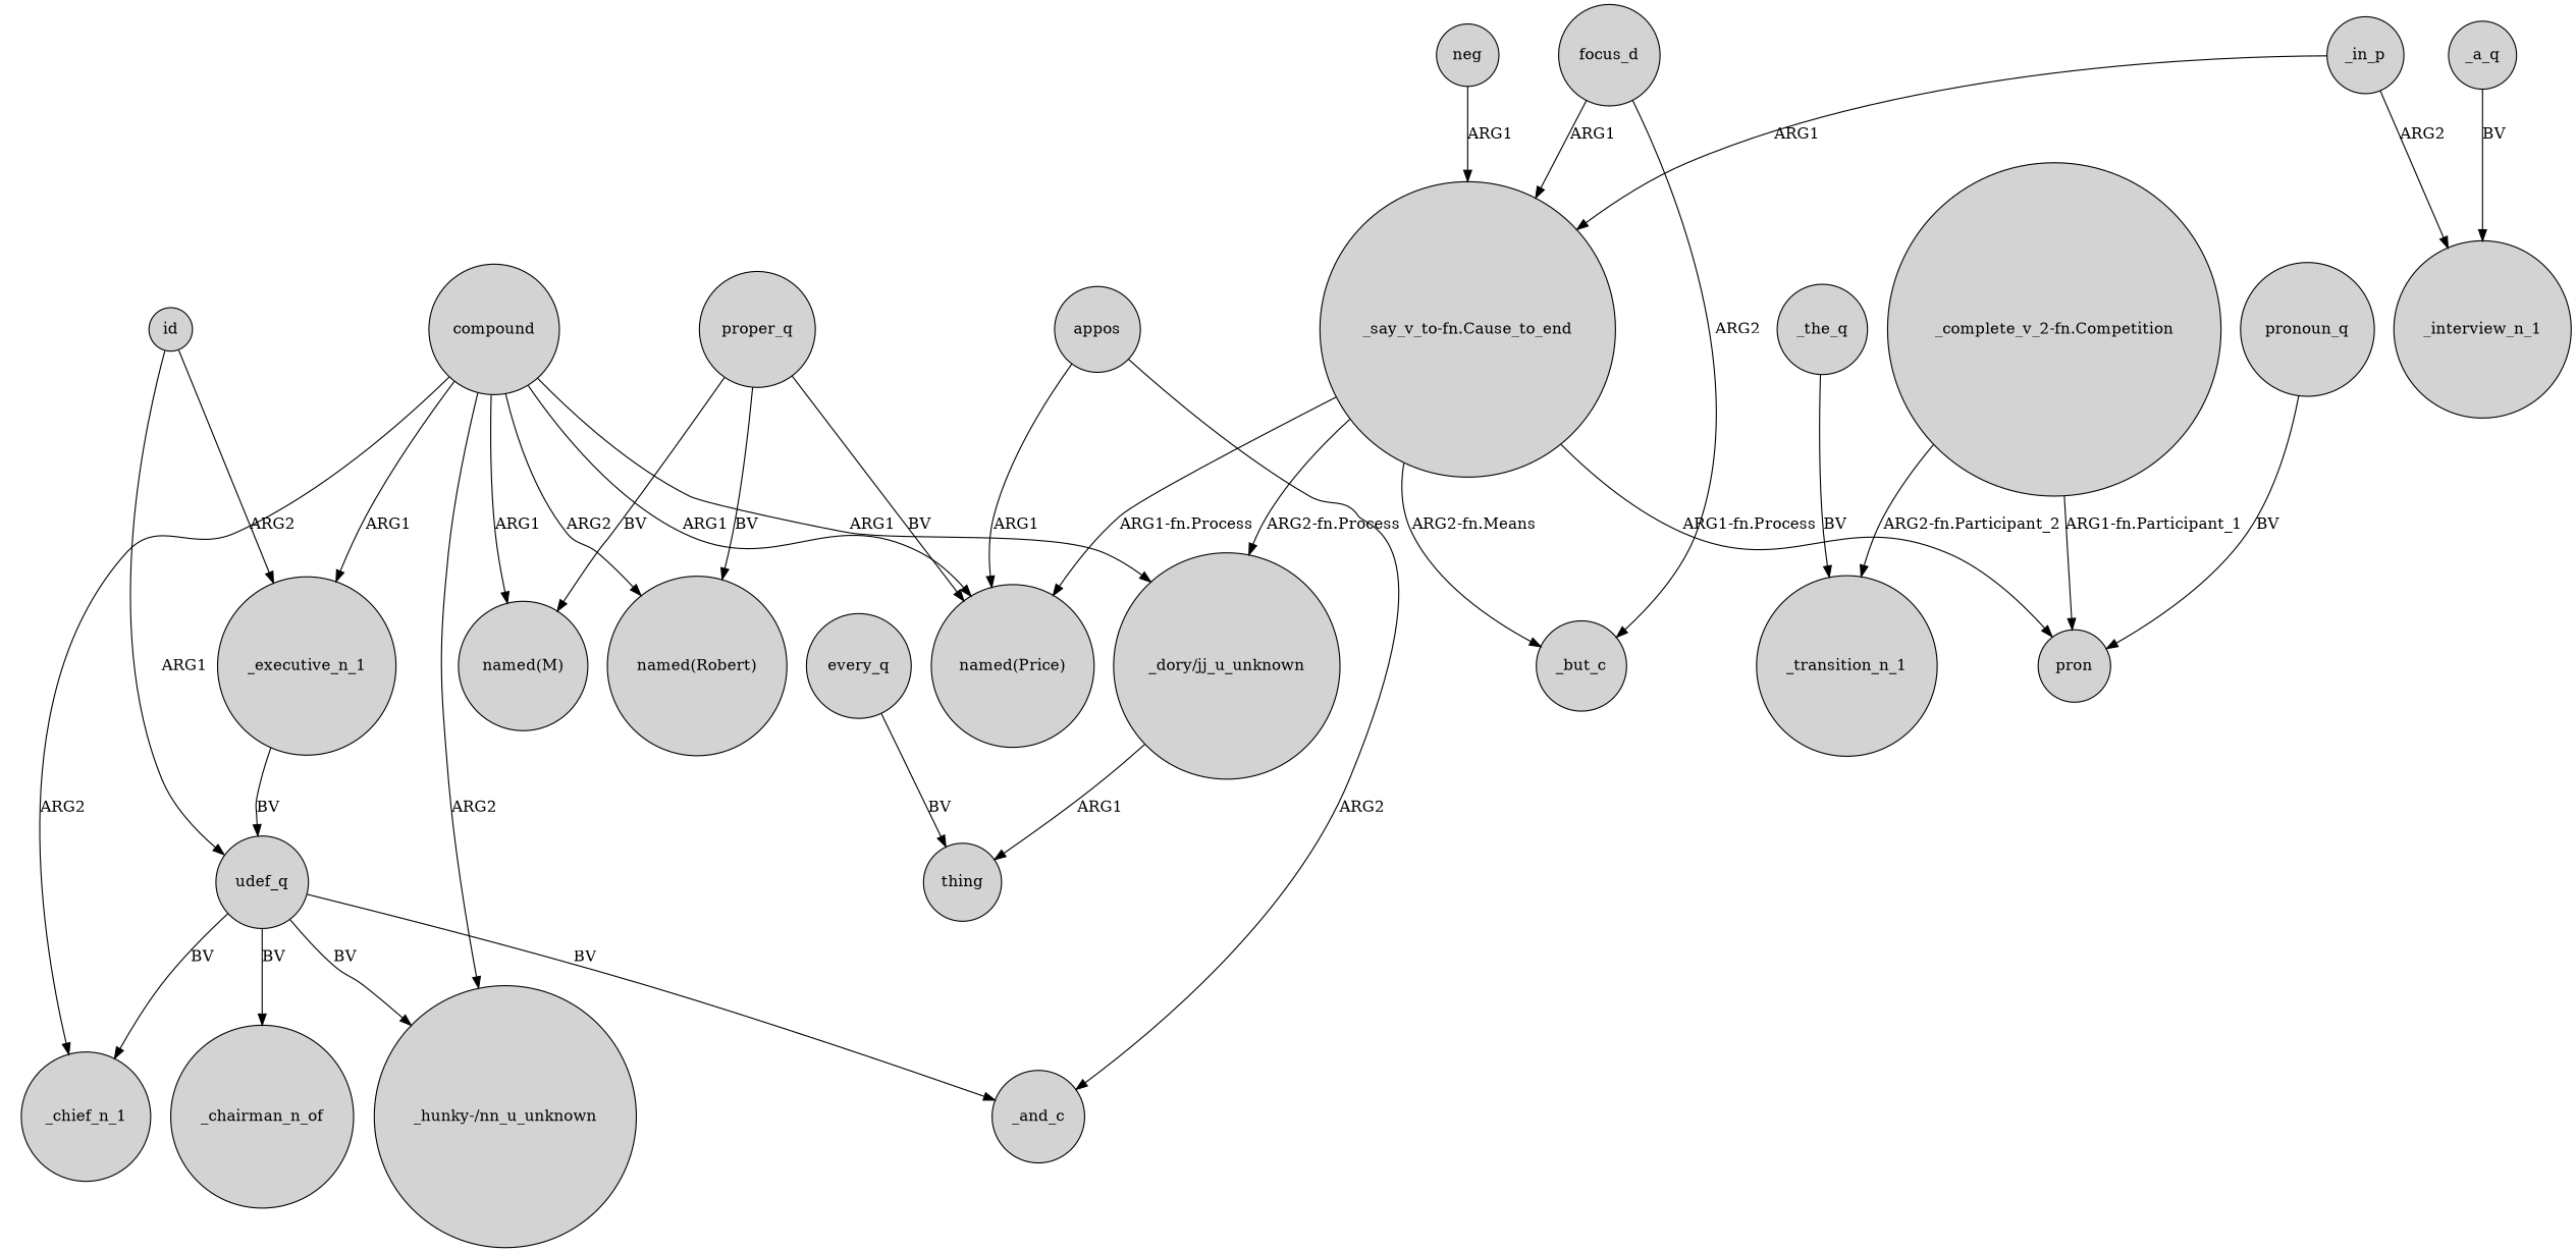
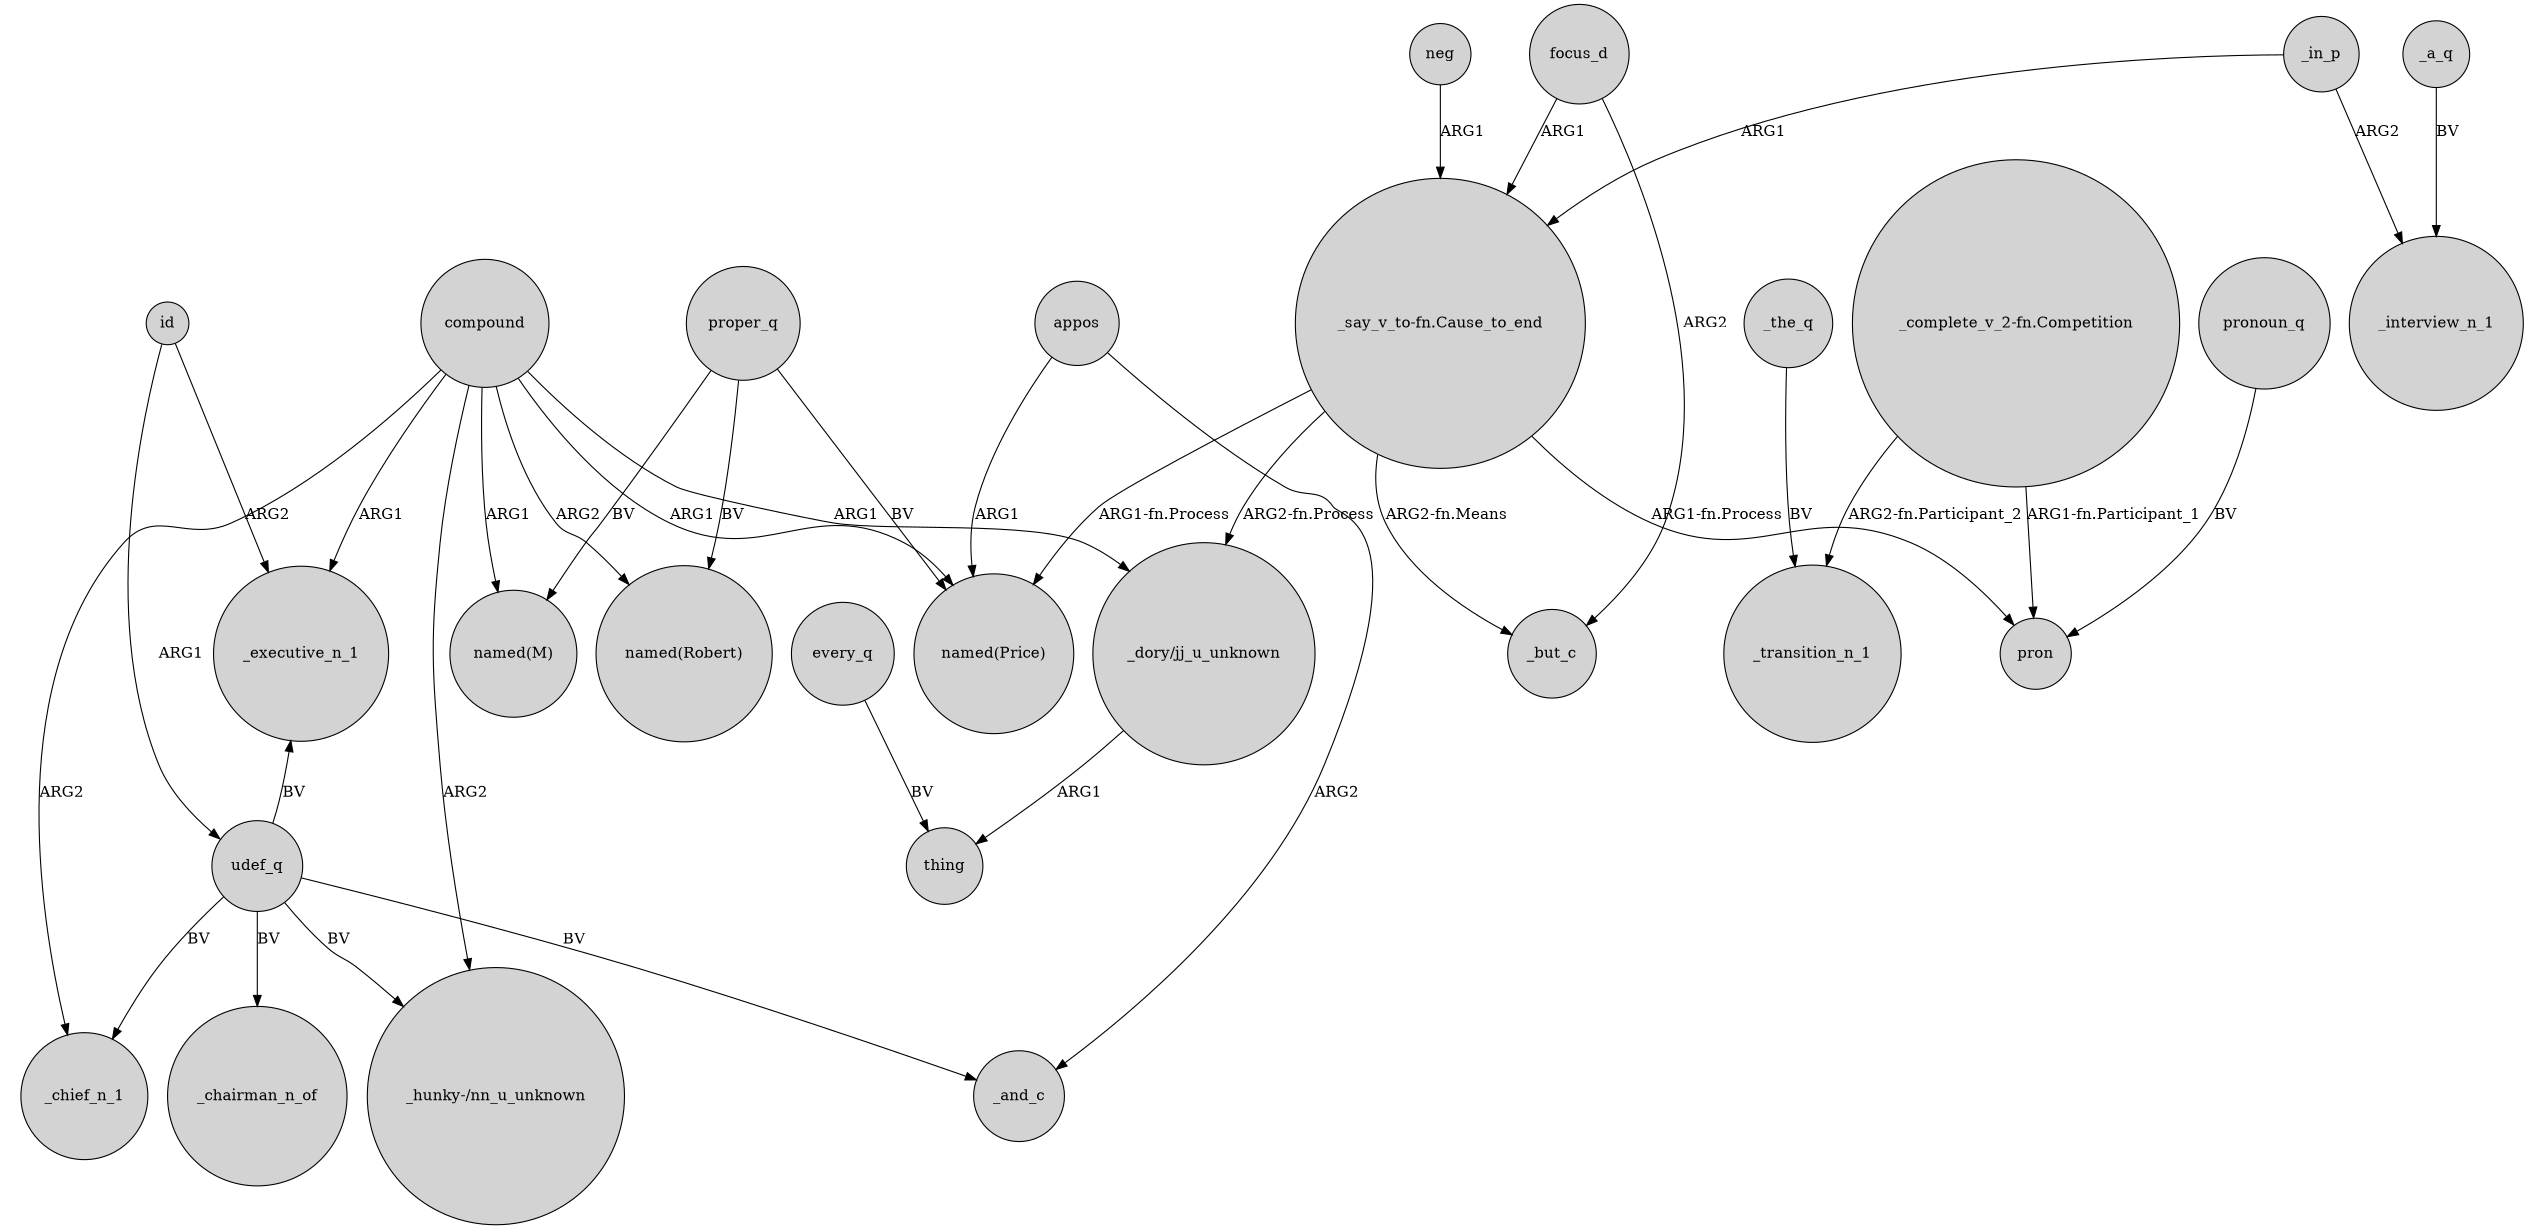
  digraph {
    node [shape=circle style=filled]
    id
    _executive_n_1
    udef_q
    "_complete_v_2-fn.Competition"
    pron
    _transition_n_1
    compound
    _chief_n_1
    "named(Price)"
    "named(M)"
    "_dory/jj_u_unknown"
    "named(Robert)"
    "_hunky-/nn_u_unknown"
    thing
    appos
    _and_c
    _in_p
    _interview_n_1
    "_say_v_to-fn.Cause_to_end"
    _but_c
    focus_d
    _chairman_n_of
    every_q
    proper_q
    neg
    pronoun_q
    _a_q
    _the_q
    id -> _executive_n_1 [label=ARG2]
    id -> udef_q [label=ARG1]
-   _executive_n_1 -> udef_q [label=BV]
+   udef_q -> _executive_n_1 [label=BV]
    udef_q -> _chief_n_1 [label=BV]
    udef_q -> "_hunky-/nn_u_unknown" [label=BV]
    udef_q -> _and_c [label=BV]
    udef_q -> _chairman_n_of [label=BV]
    "_complete_v_2-fn.Competition" -> pron [label="ARG1-fn.Participant_1"]
    "_complete_v_2-fn.Competition" -> _transition_n_1 [label="ARG2-fn.Participant_2"]
    compound -> _executive_n_1 [label=ARG1]
    compound -> _chief_n_1 [label=ARG2]
    compound -> "named(Price)" [label=ARG1]
    compound -> "named(M)" [label=ARG1]
    compound -> "_dory/jj_u_unknown" [label=ARG1]
    compound -> "named(Robert)" [label=ARG2]
    compound -> "_hunky-/nn_u_unknown" [label=ARG2]
    "_dory/jj_u_unknown" -> thing [label=ARG1]
    appos -> "named(Price)" [label=ARG1]
    appos -> _and_c [label=ARG2]
    _in_p -> _interview_n_1 [label=ARG2]
    _in_p -> "_say_v_to-fn.Cause_to_end" [label=ARG1]
    "_say_v_to-fn.Cause_to_end" -> pron [label="ARG1-fn.Process"]
    "_say_v_to-fn.Cause_to_end" -> "named(Price)" [label="ARG1-fn.Process"]
    "_say_v_to-fn.Cause_to_end" -> "_dory/jj_u_unknown" [label="ARG2-fn.Process"]
    "_say_v_to-fn.Cause_to_end" -> _but_c [label="ARG2-fn.Means"]
    focus_d -> "_say_v_to-fn.Cause_to_end" [label=ARG1]
    focus_d -> _but_c [label=ARG2]
    every_q -> thing [label=BV]
    proper_q -> "named(Price)" [label=BV]
    proper_q -> "named(M)" [label=BV]
    proper_q -> "named(Robert)" [label=BV]
    neg -> "_say_v_to-fn.Cause_to_end" [label=ARG1]
    pronoun_q -> pron [label=BV]
    _a_q -> _interview_n_1 [label=BV]
    _the_q -> _transition_n_1 [label=BV]
  }
